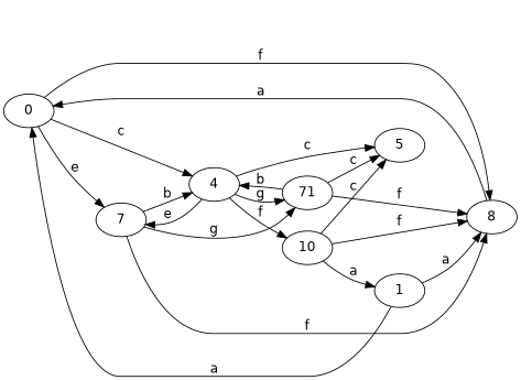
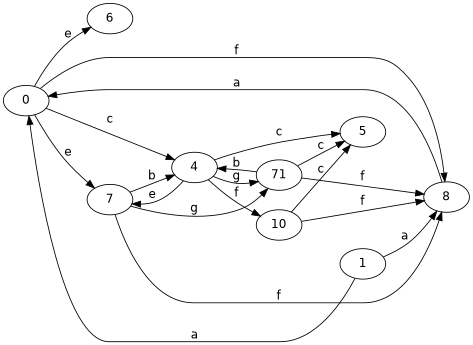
  strict digraph {
    fontname="DejaVu Sans"
    rankdir=LR
    node [fontname="DejaVu Sans"]
    edge [fontname="DejaVu Sans"]
    0
+   6
    7
    8
    4
    n6 [label=71]
    1
    5
    10
+   0 -> 6 [label=e]
    0 -> 7 [label=e]
    0 -> 8 [label=f]
    0 -> 4 [label=c]
    7 -> 8 [label=f]
    7 -> 4 [label=b]
    7 -> n6 [label=g]
    8 -> 0 [label=a]
    4 -> 7 [label=e]
    4 -> n6 [label=g]
    4 -> 5 [label=c]
    4 -> 10 [label=f]
    n6 -> 8 [label=f]
    n6 -> 4 [label=b]
    n6 -> 5 [label=c]
    1 -> 0 [label=a]
    1 -> 8 [label=a]
    10 -> 8 [label=f]
-   10 -> 1 [label=a]
    10 -> 5 [label=c]
  }
